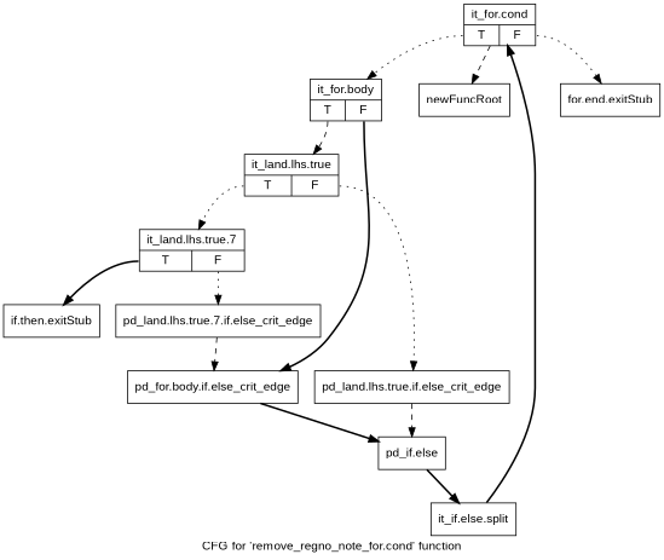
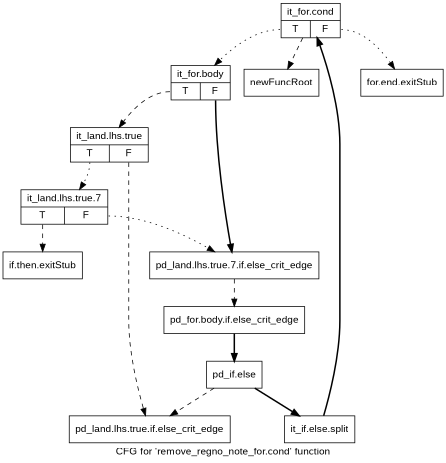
  digraph {
    fontname="Liberation Sans"
    label="CFG for 'remove_regno_note_for.cond' function"
    node [fontname="Liberation Sans" shape=record]
    edge [fontname="Liberation Sans" style=dotted]
    n1 [label="{newFuncRoot}"]
    n2 [label="{it_for.cond|{<s0>T|<s1>F}}"]
    n3 [label="{for.end.exitStub}"]
    n4 [label="{it_for.body|{<s0>T|<s1>F}}"]
    n5 [label="{it_land.lhs.true|{<s0>T|<s1>F}}"]
    n6 [label="{pd_for.body.if.else_crit_edge}"]
    n7 [label="{if.then.exitStub}"]
    n8 [label="{it_land.lhs.true.7|{<s0>T|<s1>F}}"]
    n9 [label="{pd_land.lhs.true.if.else_crit_edge}"]
    n10 [label="{pd_if.else}"]
    n11 [label="{pd_land.lhs.true.7.if.else_crit_edge}"]
    n12 [label="{it_if.else.split}"]
    n2 -> n1 [style=dashed]
    n2 -> n3 [tailport=s1]
    n2 -> n4 [tailport=s0]
    n4 -> n5 [style=dashed tailport=s0]
-   n4 -> n6 [style=bold tailport=s1]
+   n4 -> n11 [style=bold tailport=s1]
    n5 -> n8 [tailport=s0]
-   n5 -> n9 [tailport=s1]
+   n5 -> n9 [style=dashed tailport=s1]
    n6 -> n10 [style=bold]
-   n8 -> n7 [style=bold tailport=s0]
+   n8 -> n7 [style=dashed tailport=s0]
    n8 -> n11 [tailport=s1]
-   n9 -> n10 [style=dashed]
+   n10 -> n9 [style=dashed]
    n10 -> n12 [style=bold]
    n11 -> n6 [style=dashed]
    n12 -> n2 [style=bold]
  }
